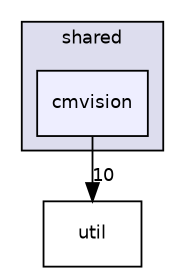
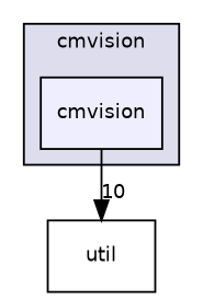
  digraph {
    compound=true
    node [fontname=Helvetica fontsize=10 shape=box]
    n1 [fillcolor="#eeeeff" label=cmvision pencolor=black style=filled]
    n2 [label=util]
    subgraph cluster_1 {
      bgcolor="#ddddee"
      fontname=Helvetica
      fontsize=10
-     label=shared
+     label=cmvision
      pencolor=black
      n1
    }
    n1 -> n2 [headlabel=10 labeldistance=1.5 labelfontname=Helvetica labelfontsize=10]
  }
